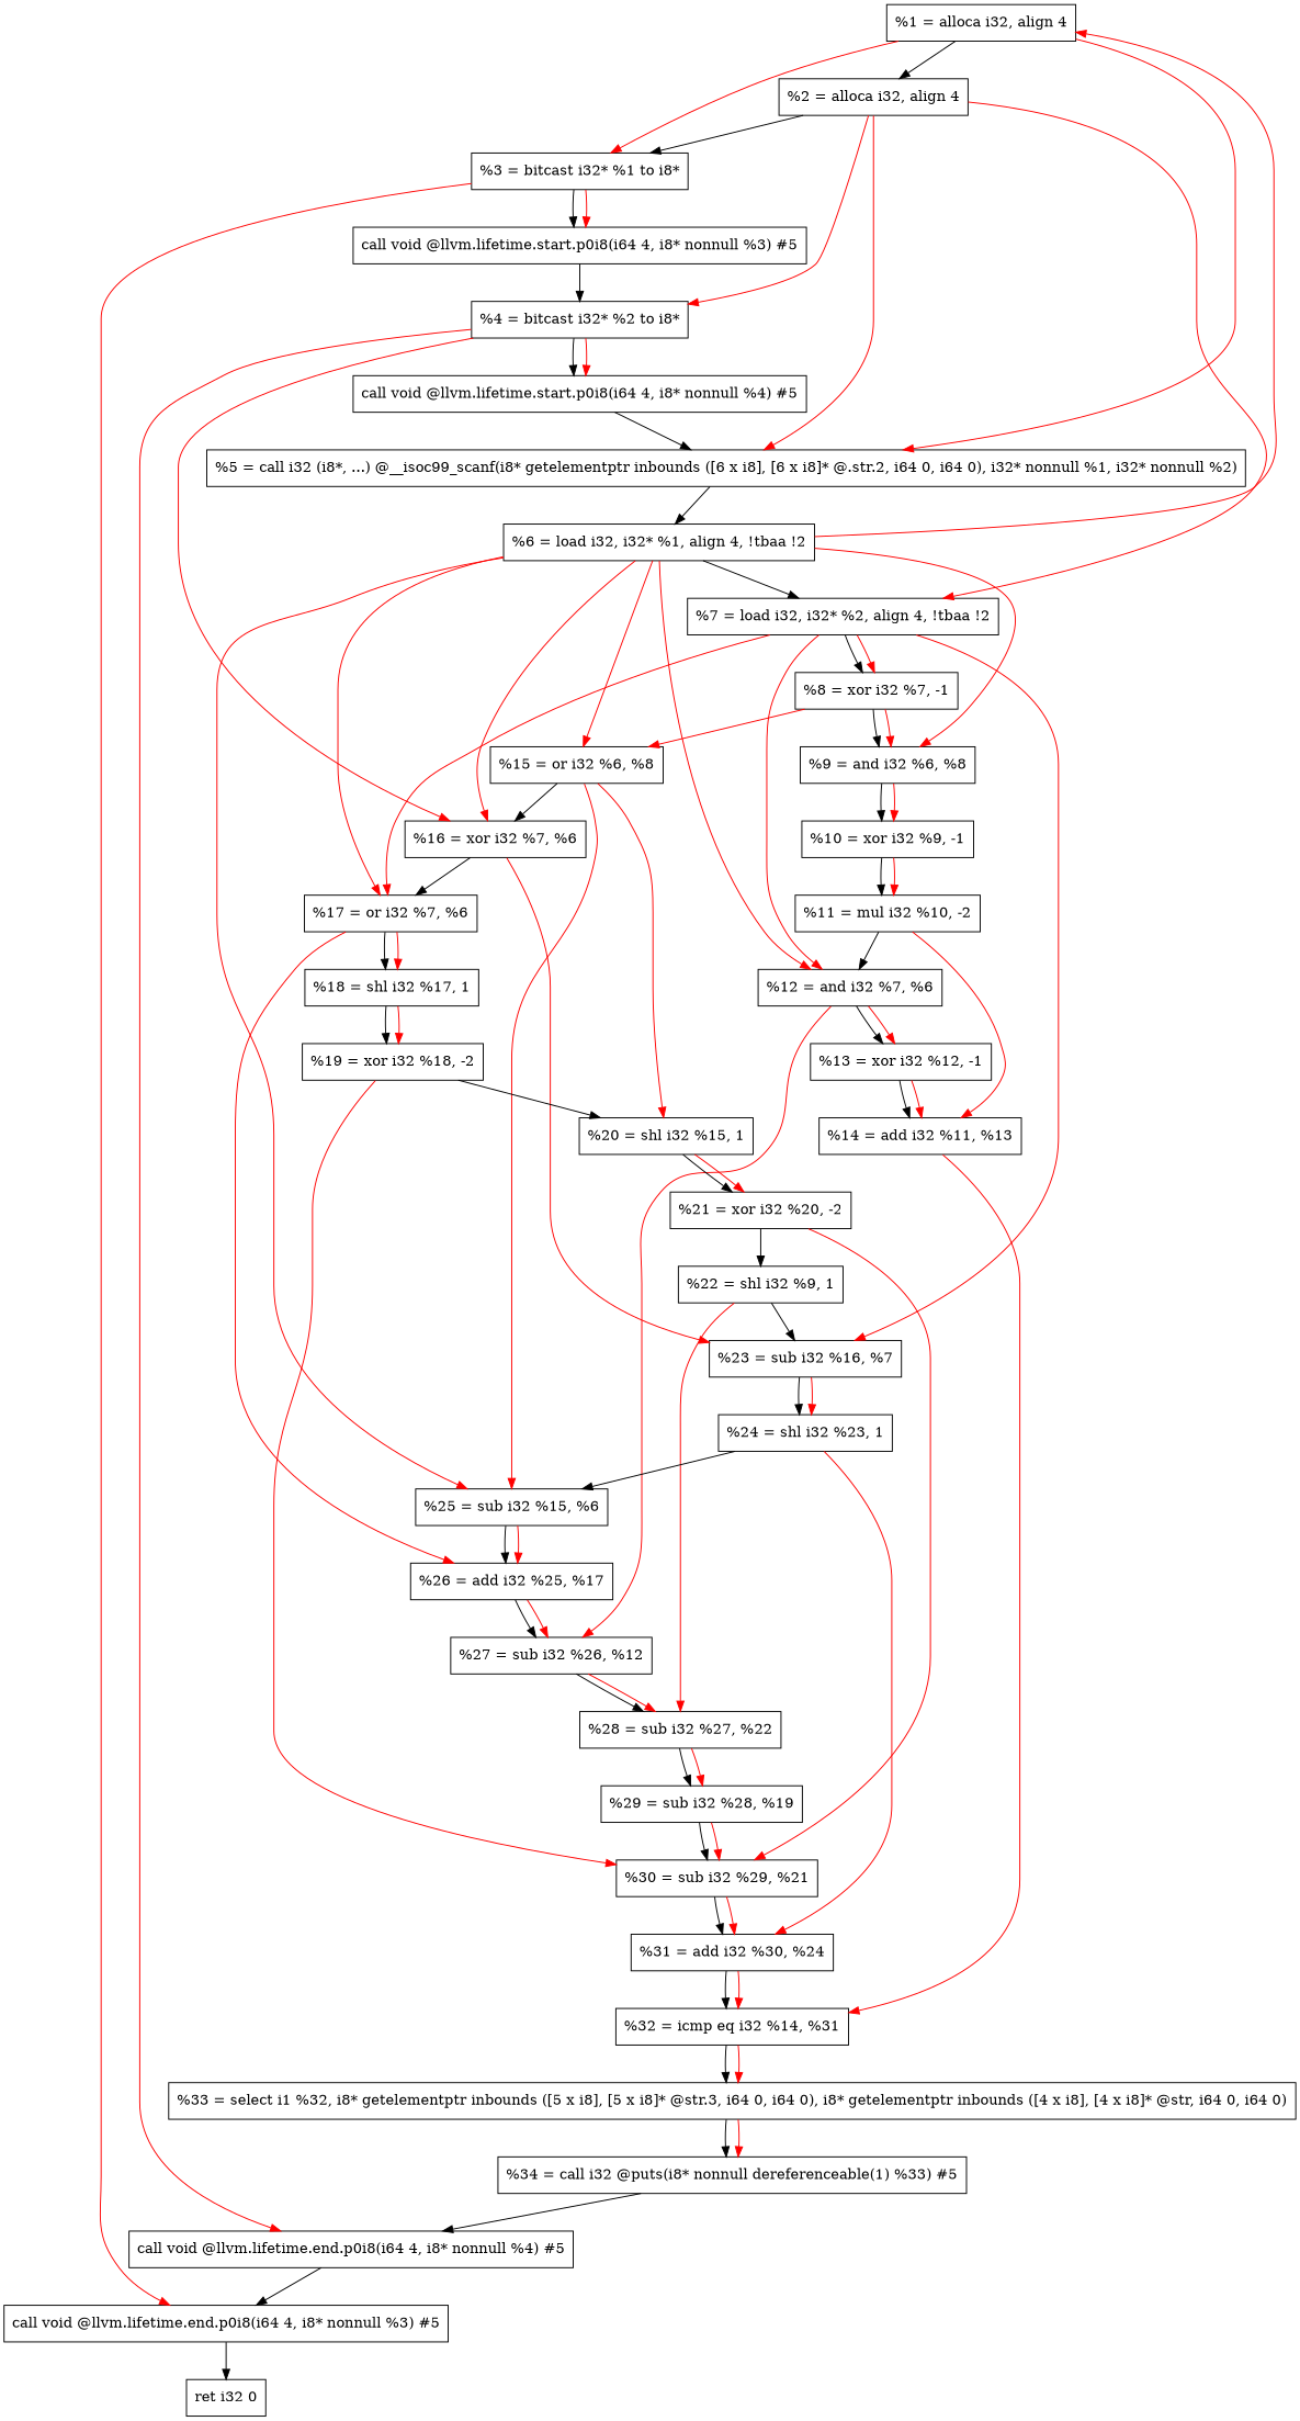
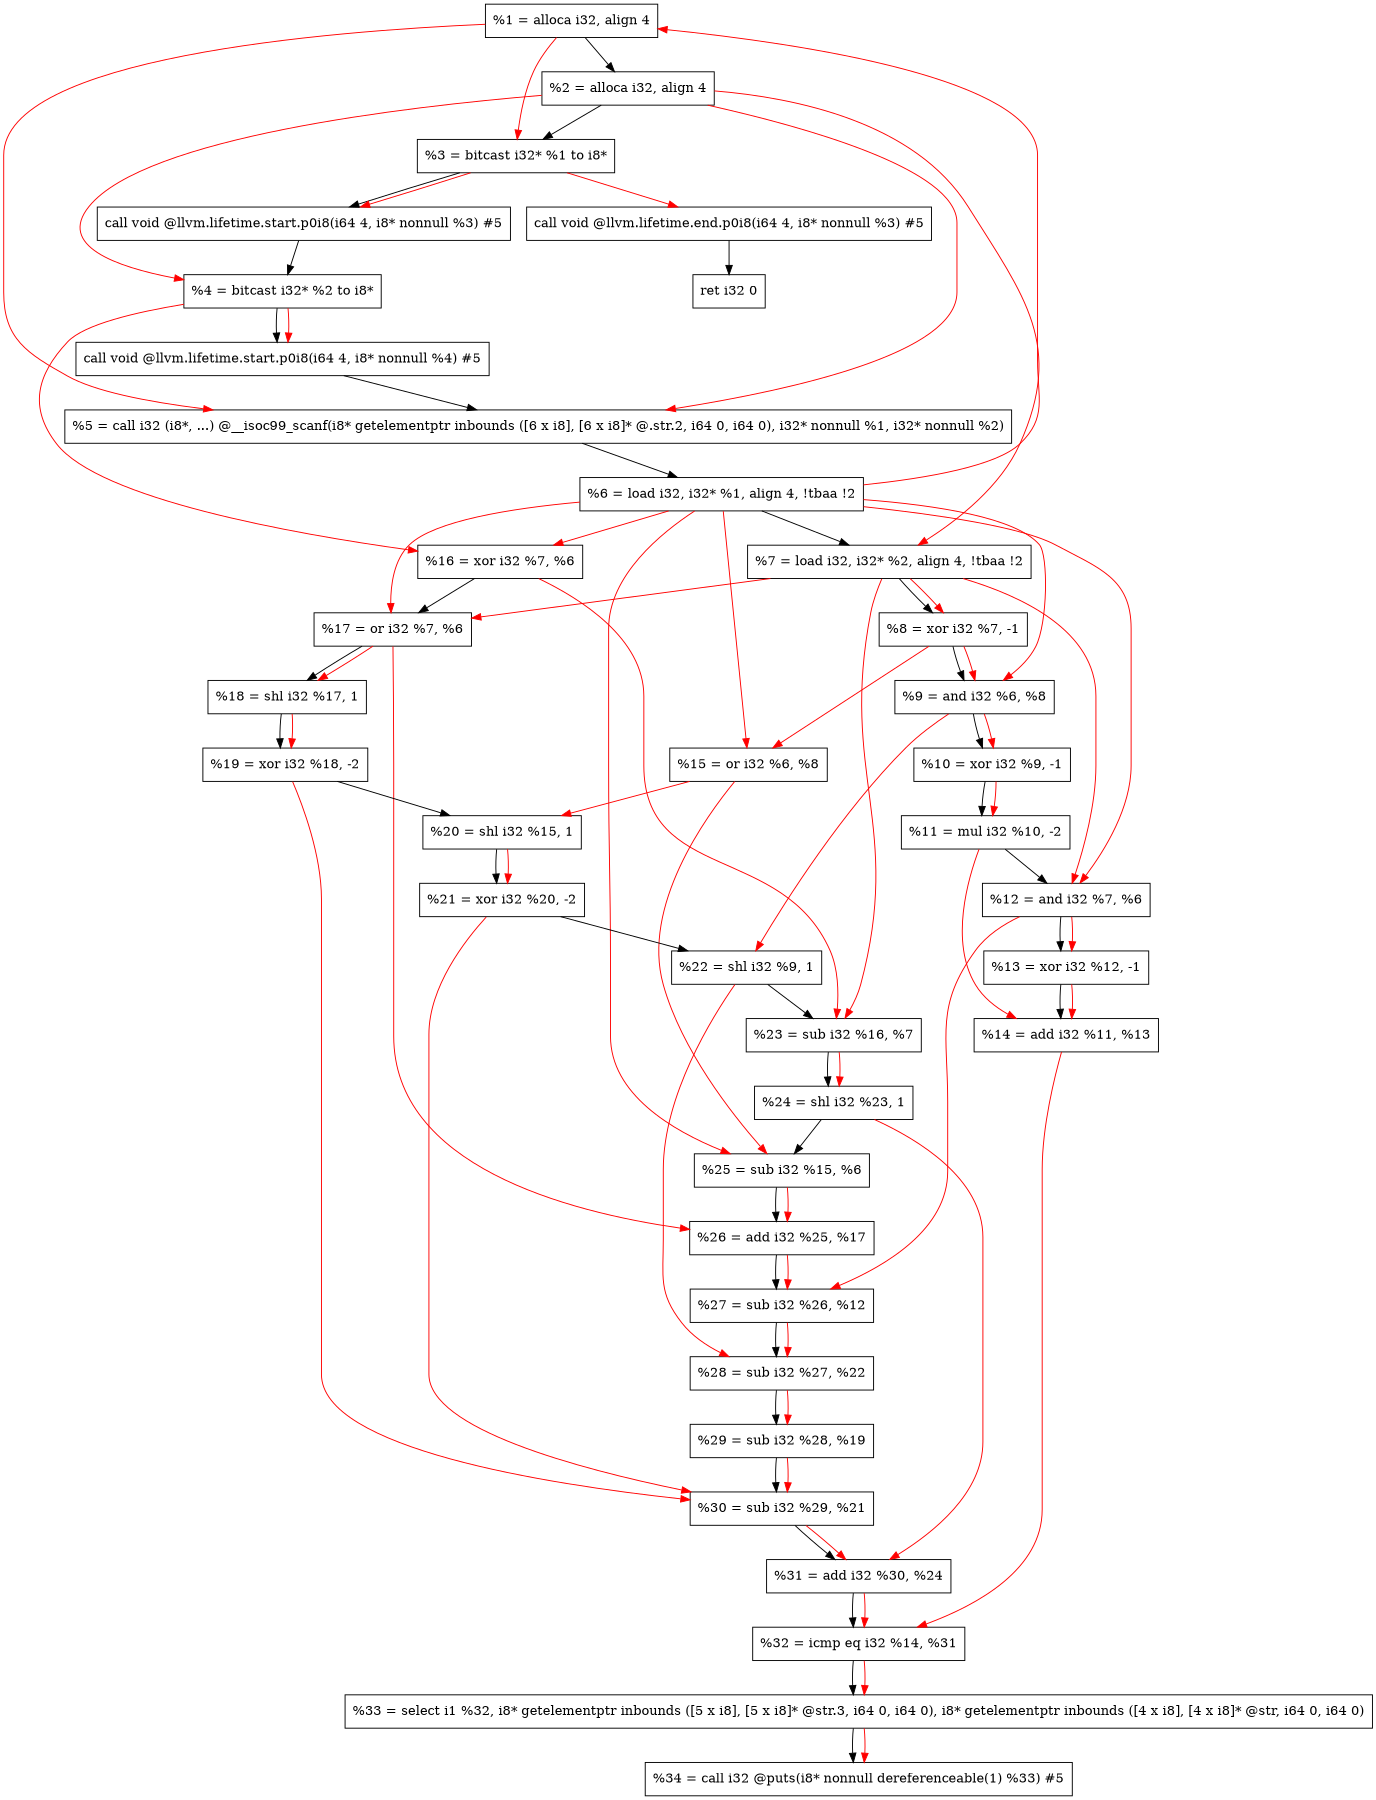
  digraph {
    node [shape=record]
    edge [color=red]
    n1 [label="  %1 = alloca i32, align 4"]
    n2 [label="  %2 = alloca i32, align 4"]
    n3 [label="  %3 = bitcast i32* %1 to i8*"]
    n4 [label="  %5 = call i32 (i8*, ...) @__isoc99_scanf(i8* getelementptr inbounds ([6 x i8], [6 x i8]* @.str.2, i64 0, i64 0), i32* nonnull %1, i32* nonnull %2)"]
    n5 [label="  %4 = bitcast i32* %2 to i8*"]
    n6 [label="  %7 = load i32, i32* %2, align 4, !tbaa !2"]
    n7 [label="  call void @llvm.lifetime.start.p0i8(i64 4, i8* nonnull %3) #5"]
    n8 [label="  call void @llvm.lifetime.end.p0i8(i64 4, i8* nonnull %3) #5"]
    n9 [label="  %6 = load i32, i32* %1, align 4, !tbaa !2"]
    n10 [label="  %9 = and i32 %6, %8"]
    n11 [label="  %12 = and i32 %7, %6"]
    n12 [label="  %15 = or i32 %6, %8"]
    n13 [label="  %16 = xor i32 %7, %6"]
    n14 [label="  %17 = or i32 %7, %6"]
    n15 [label="  %25 = sub i32 %15, %6"]
    n16 [label="  call void @llvm.lifetime.start.p0i8(i64 4, i8* nonnull %4) #5"]
-   n17 [label="  call void @llvm.lifetime.end.p0i8(i64 4, i8* nonnull %4) #5"]
    n18 [label="  %8 = xor i32 %7, -1"]
    n19 [label="  %23 = sub i32 %16, %7"]
    n20 [label="  ret i32 0"]
    n21 [label="  %10 = xor i32 %9, -1"]
    n22 [label="  %22 = shl i32 %9, 1"]
    n23 [label="  %13 = xor i32 %12, -1"]
    n24 [label="  %27 = sub i32 %26, %12"]
    n25 [label="  %20 = shl i32 %15, 1"]
    n26 [label="  %18 = shl i32 %17, 1"]
    n27 [label="  %26 = add i32 %25, %17"]
    n28 [label="  %24 = shl i32 %23, 1"]
    n29 [label="  %11 = mul i32 %10, -2"]
    n30 [label="  %28 = sub i32 %27, %22"]
    n31 [label="  %14 = add i32 %11, %13"]
    n32 [label="  %32 = icmp eq i32 %14, %31"]
    n33 [label="  %33 = select i1 %32, i8* getelementptr inbounds ([5 x i8], [5 x i8]* @str.3, i64 0, i64 0), i8* getelementptr inbounds ([4 x i8], [4 x i8]* @str, i64 0, i64 0)"]
    n34 [label="  %21 = xor i32 %20, -2"]
    n35 [label="  %19 = xor i32 %18, -2"]
    n36 [label="  %30 = sub i32 %29, %21"]
    n37 [label="  %29 = sub i32 %28, %19"]
    n38 [label="  %31 = add i32 %30, %24"]
    n39 [label="  %34 = call i32 @puts(i8* nonnull dereferenceable(1) %33) #5"]
    n1 -> n2 [color=""]
    n1 -> n3
    n1 -> n4
    n2 -> n3 [color=""]
    n2 -> n4
    n2 -> n5
    n2 -> n6
    n3 -> n7 [color=""]
    n3 -> n7
    n3 -> n8
    n4 -> n9 [color=""]
    n5 -> n13
    n5 -> n16 [color=""]
    n5 -> n16
-   n5 -> n17
    n6 -> n11
    n6 -> n14
    n6 -> n18 [color=""]
    n6 -> n18
    n6 -> n19
    n7 -> n5 [color=""]
    n8 -> n20 [color=""]
    n9 -> n1
    n9 -> n6 [color=""]
    n9 -> n10
    n9 -> n11
    n9 -> n12
    n9 -> n13
    n9 -> n14
    n9 -> n15
    n10 -> n21 [color=""]
    n10 -> n21
+   n10 -> n22
    n11 -> n23 [color=""]
    n11 -> n23
    n11 -> n24
-   n12 -> n13 [color=""]
    n12 -> n15
    n12 -> n25
    n13 -> n14 [color=""]
    n13 -> n19
    n14 -> n26 [color=""]
    n14 -> n26
    n14 -> n27
    n15 -> n27 [color=""]
    n15 -> n27
    n16 -> n4 [color=""]
-   n17 -> n8 [color=""]
    n18 -> n10 [color=""]
    n18 -> n10
    n18 -> n12
    n19 -> n28 [color=""]
    n19 -> n28
    n21 -> n29 [color=""]
    n21 -> n29
    n22 -> n19 [color=""]
    n22 -> n30
    n23 -> n31 [color=""]
    n23 -> n31
    n24 -> n30 [color=""]
    n24 -> n30
    n25 -> n34 [color=""]
    n25 -> n34
    n26 -> n35 [color=""]
    n26 -> n35
    n27 -> n24 [color=""]
    n27 -> n24
    n28 -> n15 [color=""]
    n28 -> n38
    n29 -> n11 [color=""]
    n29 -> n31
    n30 -> n37 [color=""]
    n30 -> n37
    n31 -> n32
    n32 -> n33 [color=""]
    n32 -> n33
    n33 -> n39 [color=""]
    n33 -> n39
    n34 -> n22 [color=""]
    n34 -> n36
    n35 -> n25 [color=""]
    n35 -> n36
    n36 -> n38 [color=""]
    n36 -> n38
    n37 -> n36 [color=""]
    n37 -> n36
    n38 -> n32 [color=""]
    n38 -> n32
-   n39 -> n17 [color=""]
  }
